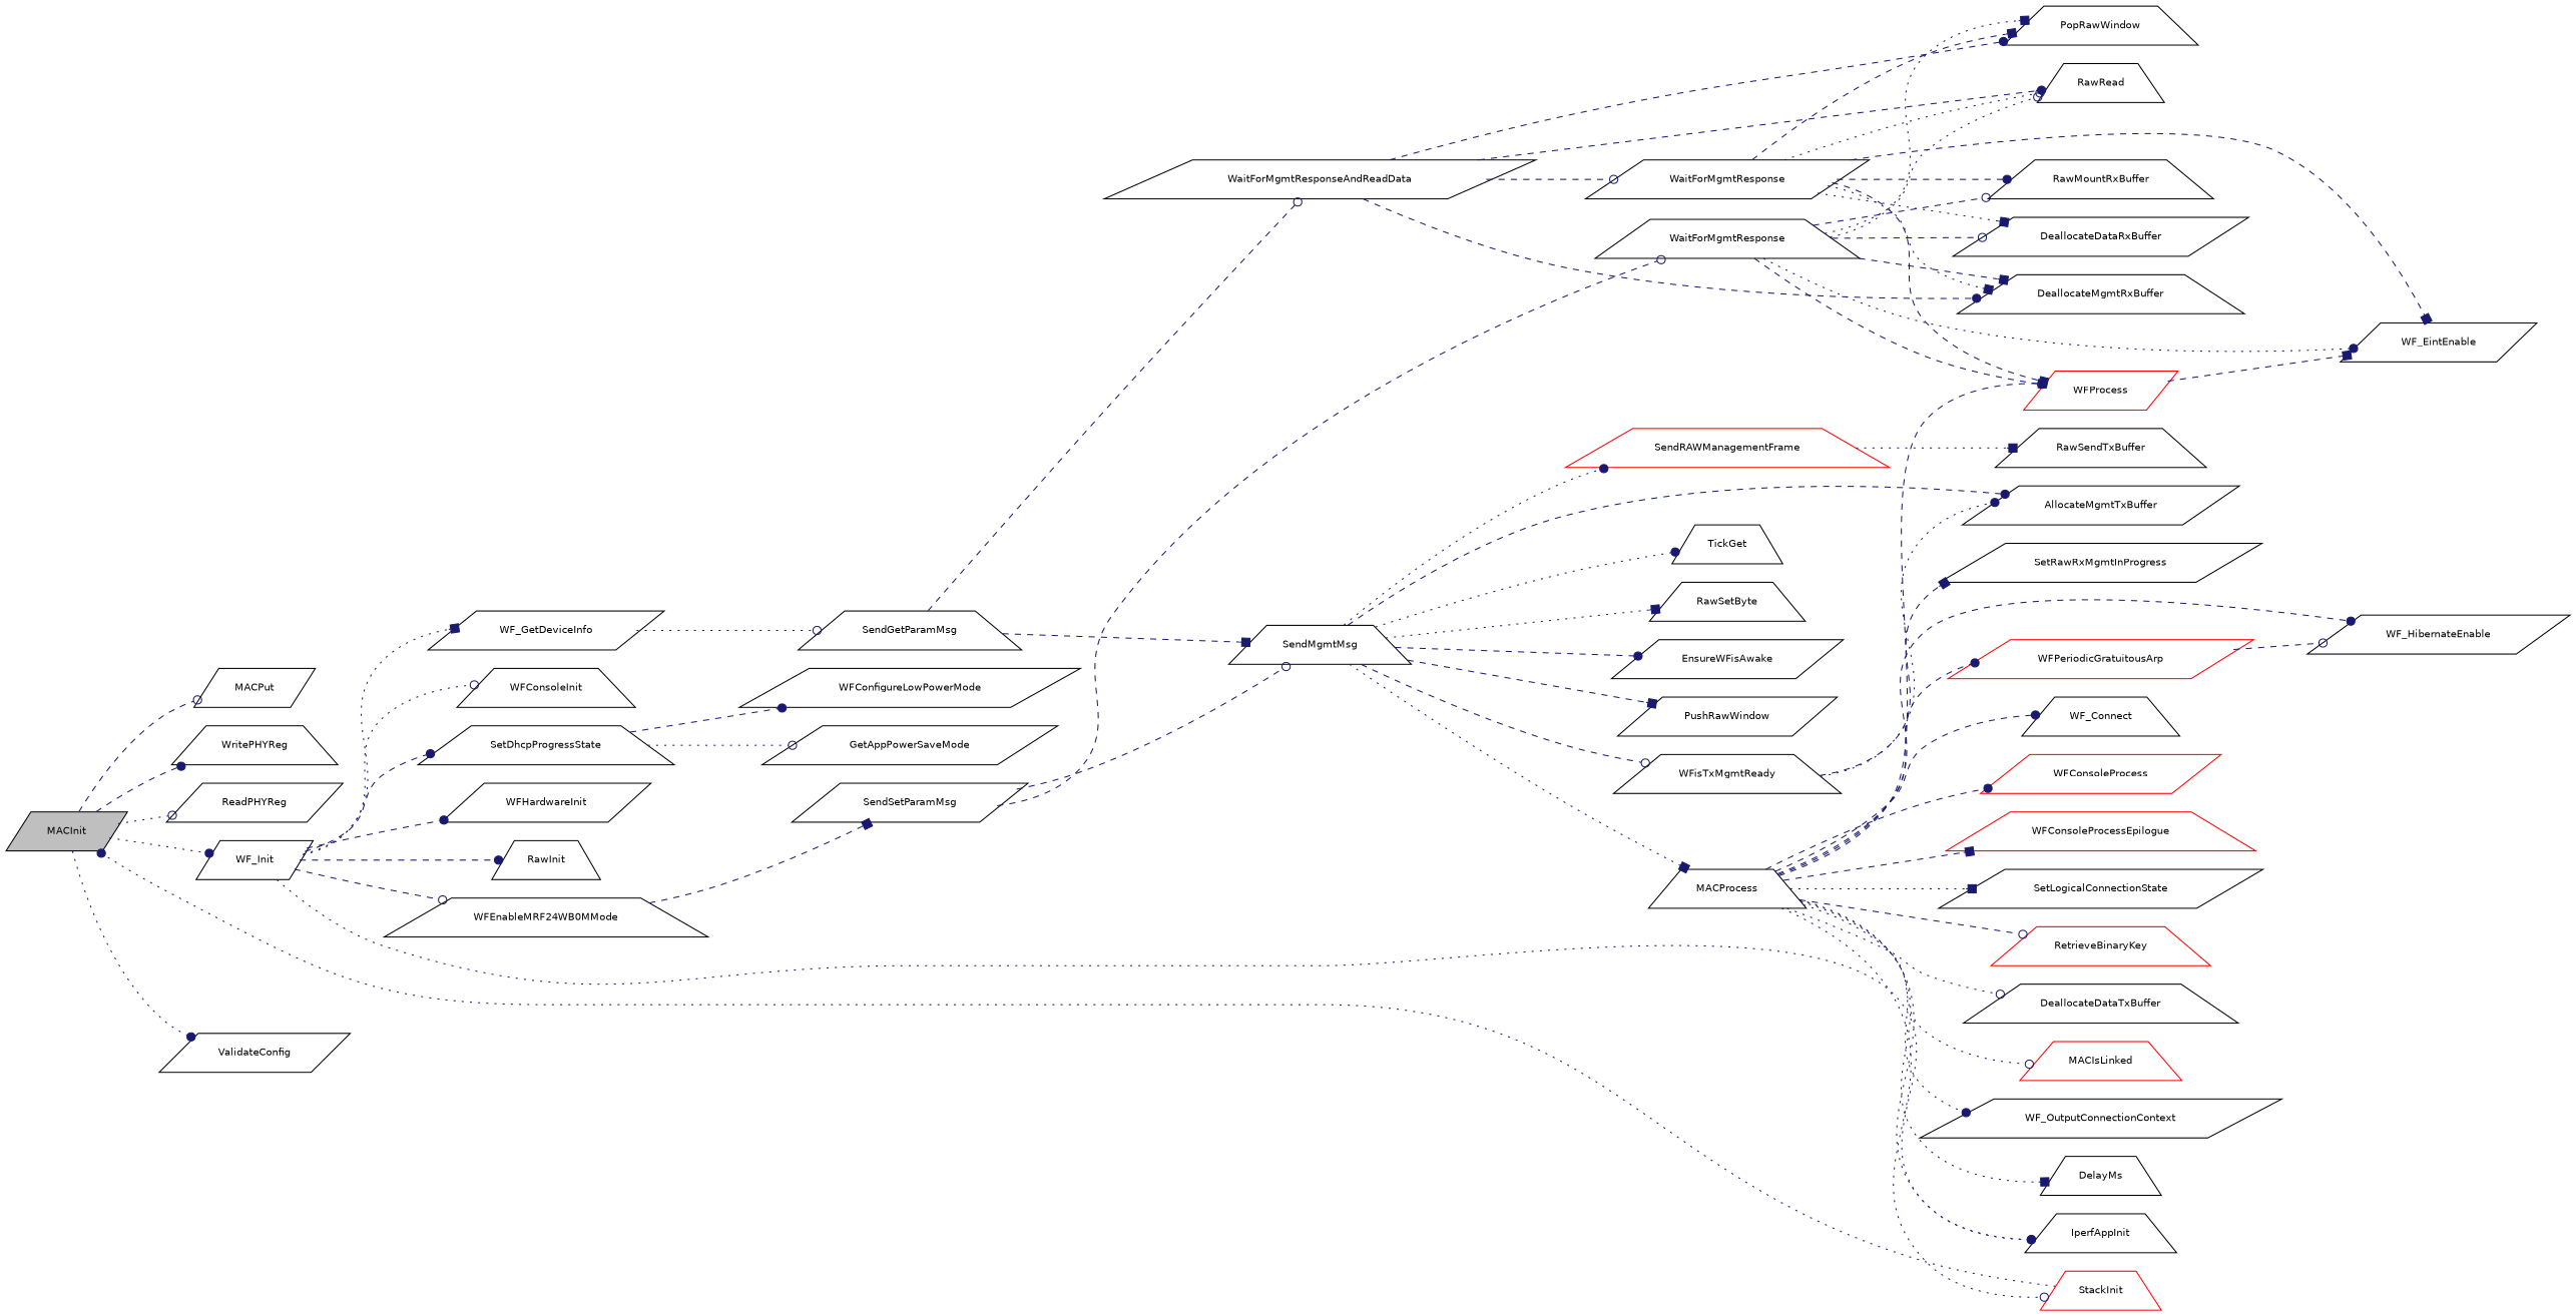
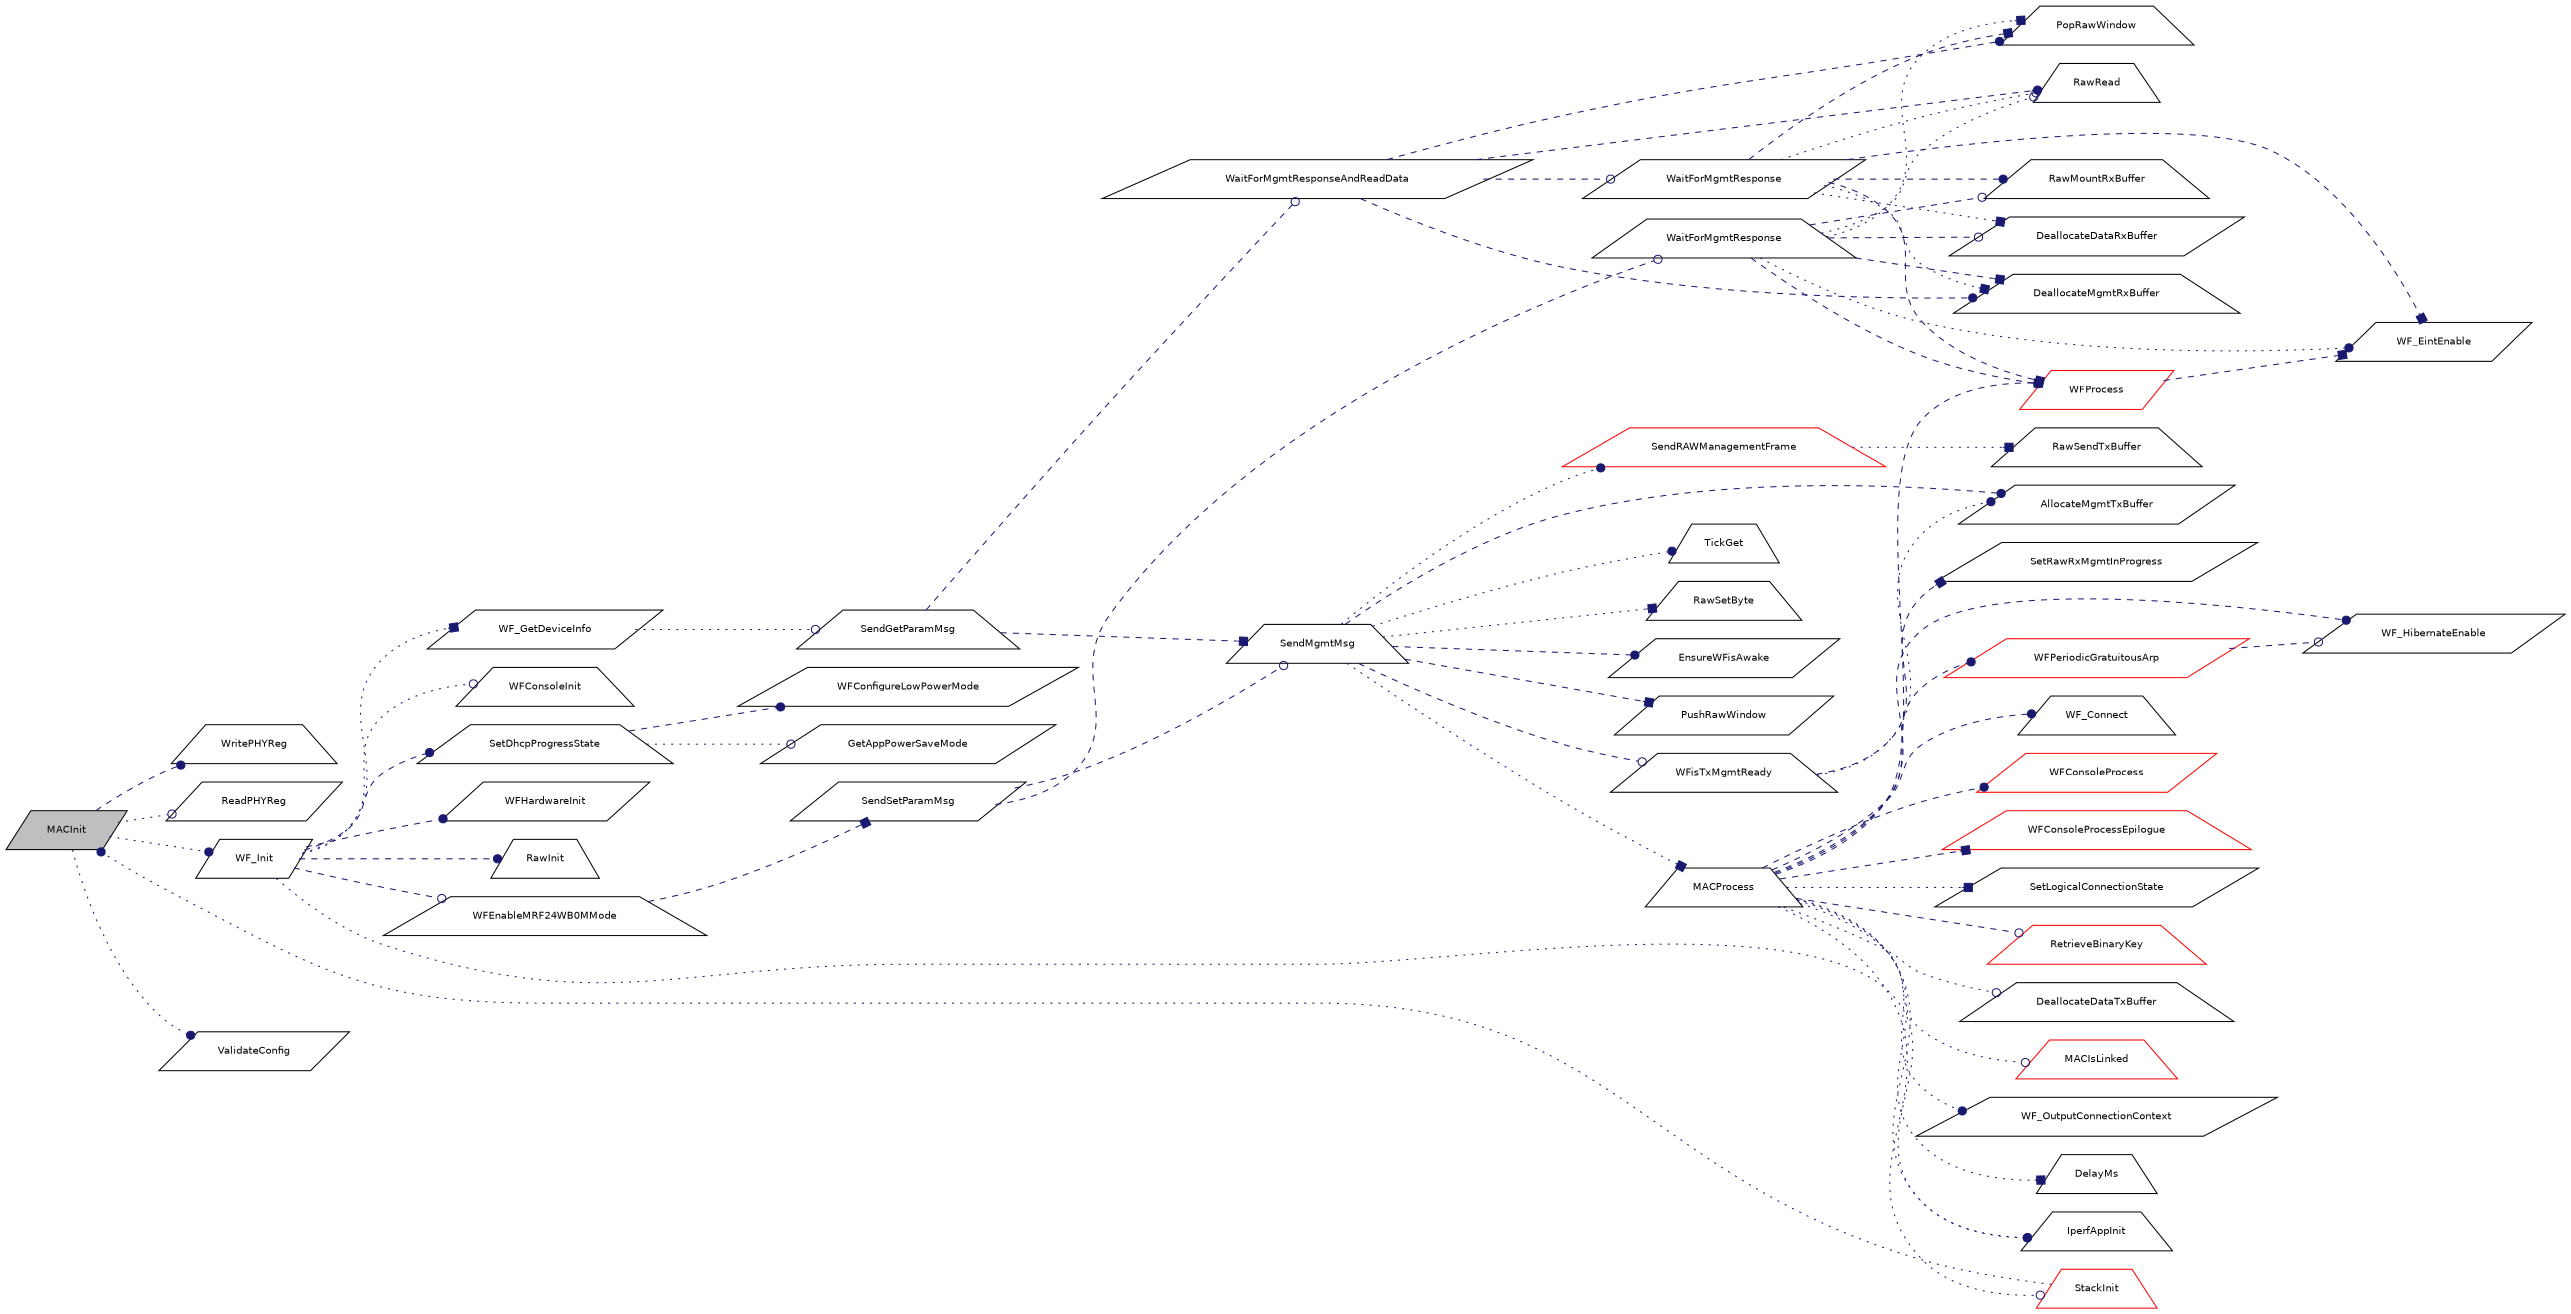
  digraph {
    rankdir=LR
    node [color=black fillcolor=white fontname=Helvetica fontsize=10 shape=trapezium style=filled]
    edge [arrowhead=dot color=midnightblue fontname=Helvetica fontsize=10 labelfontname=Helvetica labelfontsize=10 style=dashed]
    n1 [fillcolor=grey75 fontcolor=black height=0.2 label=MACInit shape=parallelogram width=0.4]
-   n2 [height=0.2 label=MACPut shape=parallelogram width=0.4]
    n3 [height=0.2 label=WritePHYReg width=0.4]
    n4 [height=0.2 label=ReadPHYReg shape=parallelogram width=0.4]
    n5 [height=0.2 label=WF_Init shape=parallelogram width=0.4]
    n6 [height=0.2 label=ValidateConfig shape=parallelogram width=0.4]
    n7 [height=0.2 label=WFHardwareInit shape=parallelogram width=0.4]
    n8 [height=0.2 label=RawInit width=0.4]
    n9 [height=0.2 label=WFEnableMRF24WB0MMode width=0.4]
    n10 [height=0.2 label=IperfAppInit width=0.4]
    n11 [height=0.2 label=WF_GetDeviceInfo shape=parallelogram width=0.4]
    n12 [height=0.2 label=WFConsoleInit width=0.4]
    n13 [height=0.2 label=SetDhcpProgressState width=0.4]
    n14 [height=0.2 label=SendSetParamMsg shape=parallelogram width=0.4]
    n15 [height=0.2 label=SendGetParamMsg width=0.4]
    n16 [height=0.2 label=GetAppPowerSaveMode shape=parallelogram width=0.4]
    n17 [height=0.2 label=WFConfigureLowPowerMode shape=parallelogram width=0.4]
    n18 [height=0.2 label=SendMgmtMsg width=0.4]
    n19 [height=0.2 label=WaitForMgmtResponse width=0.4]
    n20 [height=0.2 label=EnsureWFisAwake shape=parallelogram width=0.4]
    n21 [height=0.2 label=PushRawWindow shape=parallelogram width=0.4]
    n22 [height=0.2 label=TickGet width=0.4]
    n23 [height=0.2 label=WFisTxMgmtReady width=0.4]
    n24 [height=0.2 label=AllocateMgmtTxBuffer shape=parallelogram width=0.4]
    n25 [height=0.2 label=MACProcess width=0.4]
    n26 [height=0.2 label=RawSetByte width=0.4]
    n27 [color=red height=0.2 label=SendRAWManagementFrame width=0.4]
    n28 [color=red height=0.2 label=WFProcess shape=parallelogram width=0.4]
    n29 [height=0.2 label=WF_EintEnable shape=parallelogram width=0.4]
    n30 [height=0.2 label=RawMountRxBuffer width=0.4]
    n31 [height=0.2 label=DeallocateDataRxBuffer shape=parallelogram width=0.4]
    n32 [height=0.2 label=RawRead width=0.4]
    n33 [height=0.2 label=DeallocateMgmtRxBuffer width=0.4]
    n34 [height=0.2 label=PopRawWindow width=0.4]
    n35 [height=0.2 label=SetRawRxMgmtInProgress shape=parallelogram width=0.4]
    n36 [height=0.2 label=DelayMs width=0.4]
    n37 [color=red height=0.2 label=StackInit width=0.4]
    n38 [height=0.2 label=WF_Connect width=0.4]
    n39 [color=red height=0.2 label=WFConsoleProcess shape=parallelogram width=0.4]
    n40 [color=red height=0.2 label=WFConsoleProcessEpilogue width=0.4]
    n41 [height=0.2 label=SetLogicalConnectionState shape=parallelogram width=0.4]
    n42 [height=0.2 label=WF_HibernateEnable shape=parallelogram width=0.4]
    n43 [height=0.2 label=DeallocateDataTxBuffer width=0.4]
    n44 [color=red height=0.2 label=WFPeriodicGratuitousArp shape=parallelogram width=0.4]
    n45 [color=red height=0.2 label=MACIsLinked width=0.4]
    n46 [height=0.2 label=WF_OutputConnectionContext shape=parallelogram width=0.4]
    n47 [color=red height=0.2 label=RetrieveBinaryKey width=0.4]
    n48 [height=0.2 label=RawSendTxBuffer width=0.4]
    n49 [height=0.2 label=WaitForMgmtResponseAndReadData shape=parallelogram width=0.4]
    n50 [height=0.2 label=WaitForMgmtResponse shape=parallelogram width=0.4]
-   n1 -> n2 [arrowhead=odot]
    n1 -> n3
    n1 -> n4 [arrowhead=odot style=dotted]
    n1 -> n5 [style=dotted]
    n1 -> n6 [style=dotted]
    n5 -> n7
    n5 -> n8
    n5 -> n9 [arrowhead=odot]
    n5 -> n10 [style=dotted]
    n5 -> n11 [arrowhead=box style=dotted]
    n5 -> n12 [arrowhead=odot style=dotted]
    n5 -> n13
    n9 -> n14 [arrowhead=box]
    n11 -> n15 [arrowhead=odot style=dotted]
    n13 -> n16 [arrowhead=odot style=dotted]
    n13 -> n17
    n14 -> n18 [arrowhead=odot]
    n14 -> n19 [arrowhead=odot]
    n15 -> n18 [arrowhead=box]
    n15 -> n49 [arrowhead=odot]
    n18 -> n20
    n18 -> n21 [arrowhead=box]
    n18 -> n22 [style=dotted]
    n18 -> n23 [arrowhead=odot]
    n18 -> n24
    n18 -> n25 [arrowhead=box style=dotted]
    n18 -> n26 [arrowhead=box style=dotted]
    n18 -> n27 [style=dotted]
    n19 -> n28 [arrowhead=odot]
    n19 -> n29 [style=dotted]
    n19 -> n30 [arrowhead=odot]
    n19 -> n31 [arrowhead=odot]
    n19 -> n32 [arrowhead=odot style=dotted]
    n19 -> n33 [arrowhead=box]
    n19 -> n34 [arrowhead=box style=dotted]
    n23 -> n24 [style=dotted]
    n23 -> n35 [arrowhead=box]
    n25 -> n10 [style=dotted]
    n25 -> n28 [arrowhead=box]
    n25 -> n36 [arrowhead=box style=dotted]
    n25 -> n37 [arrowhead=odot style=dotted]
    n25 -> n38
    n25 -> n39
    n25 -> n40 [arrowhead=box]
    n25 -> n41 [arrowhead=box style=dotted]
    n25 -> n42
    n25 -> n43 [arrowhead=odot style=dotted]
    n25 -> n44
    n25 -> n45 [arrowhead=odot style=dotted]
    n25 -> n46 [style=dotted]
    n25 -> n47 [arrowhead=odot]
    n27 -> n48 [arrowhead=box style=dotted]
    n28 -> n29 [arrowhead=box]
    n37 -> n1 [style=dotted]
    n44 -> n42 [arrowhead=odot]
    n49 -> n32
    n49 -> n33
    n49 -> n34
    n49 -> n50 [arrowhead=odot]
    n50 -> n28 [arrowhead=box]
    n50 -> n29 [arrowhead=box]
    n50 -> n30
    n50 -> n31 [arrowhead=box style=dotted]
    n50 -> n32 [arrowhead=odot style=dotted]
    n50 -> n33 [arrowhead=box style=dotted]
    n50 -> n34 [arrowhead=box]
  }
